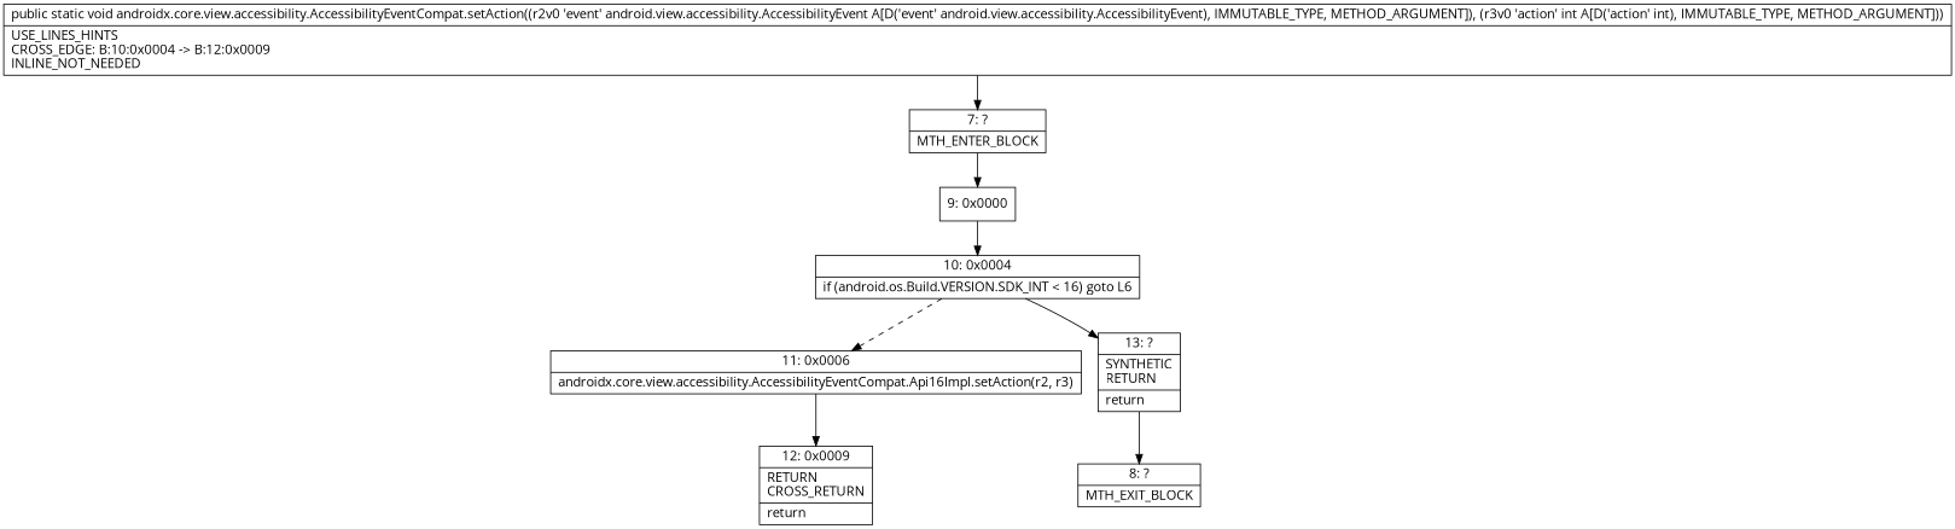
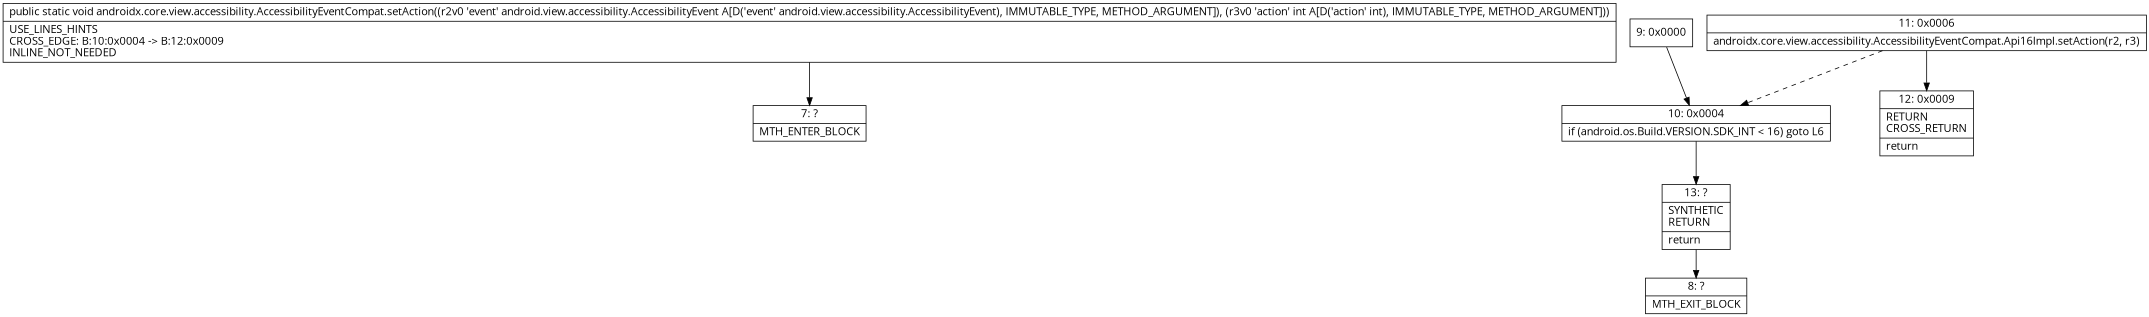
  digraph {
    fontname="Open Sans"
    node [fontname="Open Sans" shape=record]
    edge [fontname="Open Sans"]
    n1 [label="{7\:\ ?|MTH_ENTER_BLOCK\l}"]
    n2 [label="{9\:\ 0x0000}"]
    n3 [label="{10\:\ 0x0004|if (android.os.Build.VERSION.SDK_INT \< 16) goto L6\l}"]
    n4 [label="{11\:\ 0x0006|androidx.core.view.accessibility.AccessibilityEventCompat.Api16Impl.setAction(r2, r3)\l}"]
    n5 [label="{13\:\ ?|SYNTHETIC\lRETURN\l|return\l}"]
    n6 [label="{12\:\ 0x0009|RETURN\lCROSS_RETURN\l|return\l}"]
    n7 [label="{8\:\ ?|MTH_EXIT_BLOCK\l}"]
    n8 [label="{public static void androidx.core.view.accessibility.AccessibilityEventCompat.setAction((r2v0 'event' android.view.accessibility.AccessibilityEvent A[D('event' android.view.accessibility.AccessibilityEvent), IMMUTABLE_TYPE, METHOD_ARGUMENT]), (r3v0 'action' int A[D('action' int), IMMUTABLE_TYPE, METHOD_ARGUMENT]))  | USE_LINES_HINTS\lCROSS_EDGE: B:10:0x0004 \-\> B:12:0x0009\lINLINE_NOT_NEEDED\l}"]
-   n1 -> n2
    n2 -> n3
-   n3 -> n4 [style=dashed]
+   n4 -> n3 [style=dashed]
    n3 -> n5
    n4 -> n6
    n5 -> n7
    n8 -> n1
  }
